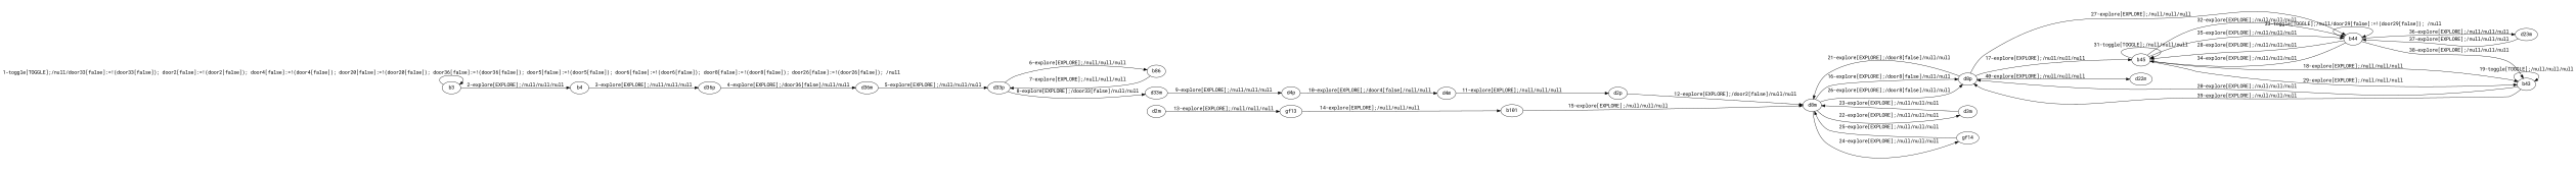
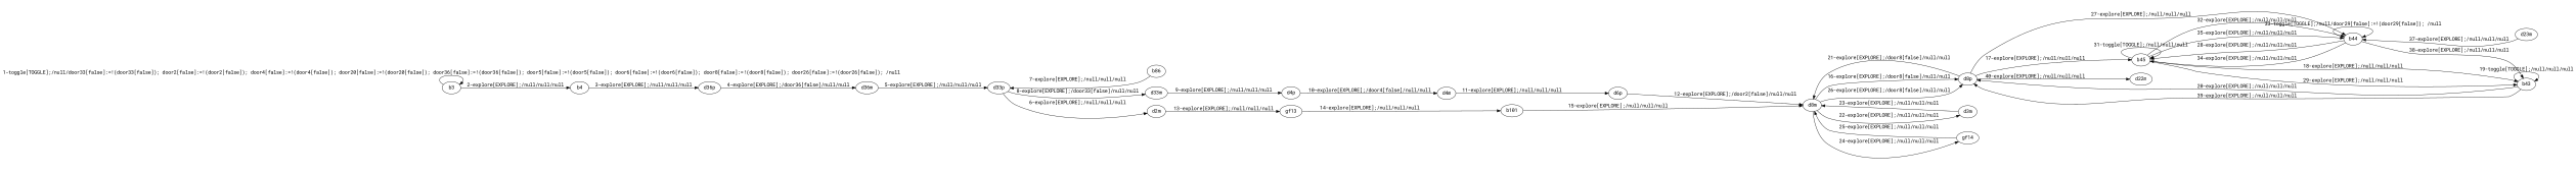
  digraph {
    fontname="Roboto Mono"
    rankdir=LR
    node [fontname="Roboto Mono"]
    edge [fontname="Roboto Mono"]
    b3
    b4
    d36p
    d36m
    d33p
    b86
    d33m
    d4p
    d4m
-   d2p
+   d2p [label=d6p]
    d8m
    n12 [label=gf13]
    d2m
    b101
    d8p
    n16 [label=d3m]
    gf14
    b45
    b44
    d22m
    b43
    d23m
    b3 -> b3 [label="1-toggle[TOGGLE];/null/door33[false]:=!(door33[false]); door2[false]:=!(door2[false]); door4[false]:=!(door4[false]); door20[false]:=!(door20[false]); door36[false]:=!(door36[false]); door5[false]:=!(door5[false]); door6[false]:=!(door6[false]); door8[false]:=!(door8[false]); door26[false]:=!(door26[false]); /null"]
    b3 -> b4 [label="2-explore[EXPLORE];/null/null/null"]
    b4 -> d36p [label="3-explore[EXPLORE];/null/null/null"]
    d36p -> d36m [label="4-explore[EXPLORE];/door36[false]/null/null"]
    d36m -> d33p [label="5-explore[EXPLORE];/null/null/null"]
-   d33p -> b86 [label="6-explore[EXPLORE];/null/null/null"]
+   d33p -> d2m [label="6-explore[EXPLORE];/null/null/null"]
    d33p -> d33m [label="8-explore[EXPLORE];/door33[false]/null/null"]
    b86 -> d33p [label="7-explore[EXPLORE];/null/null/null"]
    d33m -> d4p [label="9-explore[EXPLORE];/null/null/null"]
    d4p -> d4m [label="10-explore[EXPLORE];/door4[false]/null/null"]
    d4m -> d2p [label="11-explore[EXPLORE];/null/null/null"]
    d2p -> d8m [label="12-explore[EXPLORE];/door2[false]/null/null"]
    d8m -> d8p [label="16-explore[EXPLORE];/door8[false]/null/null"]
    d8m -> d8p [label="26-explore[EXPLORE];/door8[false]/null/null"]
    d8m -> n16 [label="22-explore[EXPLORE];/null/null/null"]
    d8m -> gf14 [label="24-explore[EXPLORE];/null/null/null"]
    n12 -> b101 [label="14-explore[EXPLORE];/null/null/null"]
    d2m -> n12 [label="13-explore[EXPLORE];/null/null/null"]
    b101 -> d8m [label="15-explore[EXPLORE];/null/null/null"]
    d8p -> d8m [label="21-explore[EXPLORE];/door8[false]/null/null"]
    d8p -> b45 [label="17-explore[EXPLORE];/null/null/null"]
    d8p -> b44 [label="27-explore[EXPLORE];/null/null/null"]
    d8p -> d22m [label="40-explore[EXPLORE];/null/null/null"]
    n16 -> d8m [label="23-explore[EXPLORE];/null/null/null"]
    gf14 -> d8m [label="25-explore[EXPLORE];/null/null/null"]
    b45 -> b45 [label="31-toggle[TOGGLE];/null/null/null"]
    b45 -> b44 [label="32-explore[EXPLORE];/null/null/null"]
    b45 -> b44 [label="35-explore[EXPLORE];/null/null/null"]
    b45 -> b43 [label="18-explore[EXPLORE];/null/null/null"]
    b45 -> b43 [label="29-explore[EXPLORE];/null/null/null"]
    b44 -> b45 [label="28-explore[EXPLORE];/null/null/null"]
    b44 -> b45 [label="34-explore[EXPLORE];/null/null/null"]
    b44 -> b44 [label="33-toggle[TOGGLE];/null/door29[false]:=!(door29[false]); /null"]
    b44 -> b43 [label="38-explore[EXPLORE];/null/null/null"]
-   b44 -> d23m [label="36-explore[EXPLORE];/null/null/null"]
    b43 -> d8p [label="20-explore[EXPLORE];/null/null/null"]
    b43 -> d8p [label="39-explore[EXPLORE];/null/null/null"]
    b43 -> b43 [label="19-toggle[TOGGLE];/null/null/null"]
    d23m -> b44 [label="37-explore[EXPLORE];/null/null/null"]
  }
